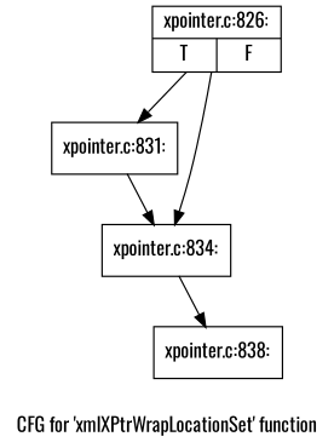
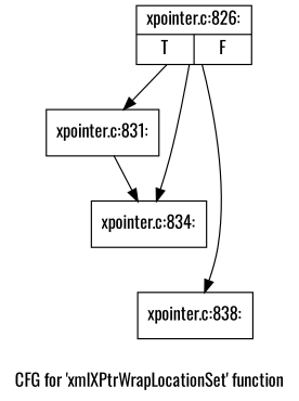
  digraph {
    fontname=Oswald
    label="CFG for 'xmlXPtrWrapLocationSet' function"
    node [fontname=Oswald shape=record]
    edge [fontname=Oswald]
    n1 [label="{xpointer.c:826:|{<s0>T|<s1>F}}"]
    n2 [label="{xpointer.c:831:}"]
    n3 [label="{xpointer.c:834:}"]
    n4 [label="{xpointer.c:838:}"]
    n1 -> n2
    n1 -> n3
    n2 -> n3
-   n3 -> n4
+   n1 -> n4
  }
